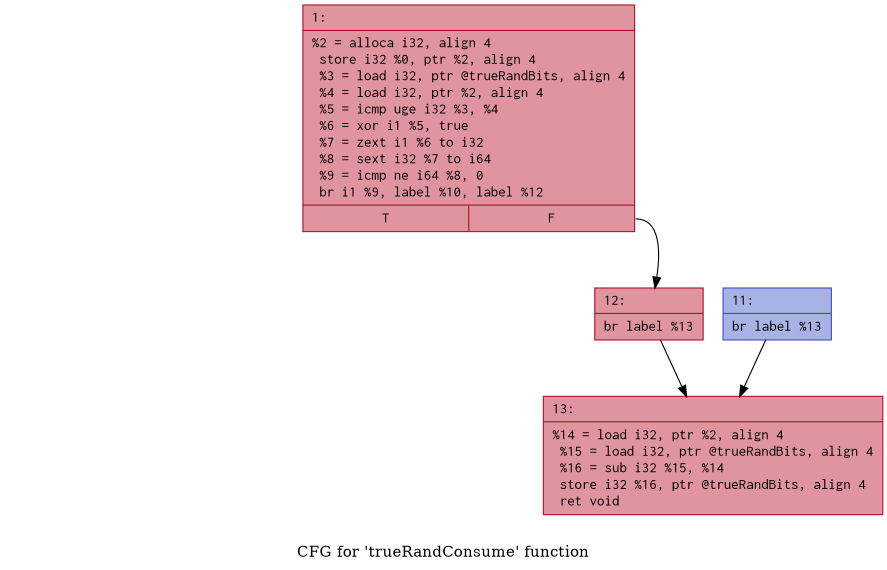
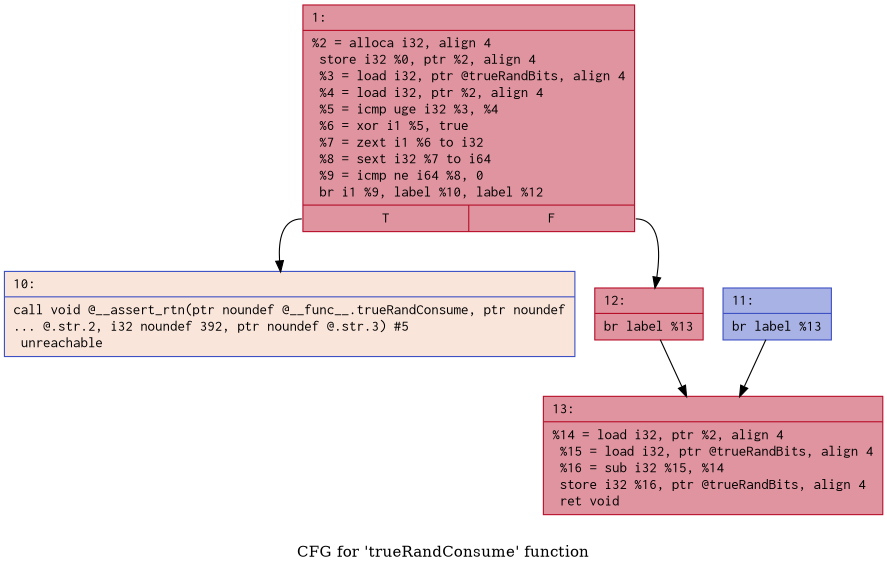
  digraph {
    label="CFG for 'trueRandConsume' function"
    node [color="#b70d28ff" fillcolor="#b70d2870" fontname=Courier shape=record style=filled]
    n1 [label="{1:\l|  %2 = alloca i32, align 4\l  store i32 %0, ptr %2, align 4\l  %3 = load i32, ptr @trueRandBits, align 4\l  %4 = load i32, ptr %2, align 4\l  %5 = icmp uge i32 %3, %4\l  %6 = xor i1 %5, true\l  %7 = zext i1 %6 to i32\l  %8 = sext i32 %7 to i64\l  %9 = icmp ne i64 %8, 0\l  br i1 %9, label %10, label %12\l|{<s0>T|<s1>F}}"]
+   n2 [color="#3d50c3ff" fillcolor="#f4c5ad70" label="{10:\l|  call void @__assert_rtn(ptr noundef @__func__.trueRandConsume, ptr noundef\l... @.str.2, i32 noundef 392, ptr noundef @.str.3) #5\l  unreachable\l}"]
    n3 [label="{12:\l|  br label %13\l}"]
    n4 [label="{13:\l|  %14 = load i32, ptr %2, align 4\l  %15 = load i32, ptr @trueRandBits, align 4\l  %16 = sub i32 %15, %14\l  store i32 %16, ptr @trueRandBits, align 4\l  ret void\l}"]
    n5 [color="#3d50c3ff" fillcolor="#3d50c370" label="{11:\l|  br label %13\l}"]
+   n1 -> n2 [tailport=s0]
    n1 -> n3 [tailport=s1]
    n3 -> n4
    n5 -> n4
  }
